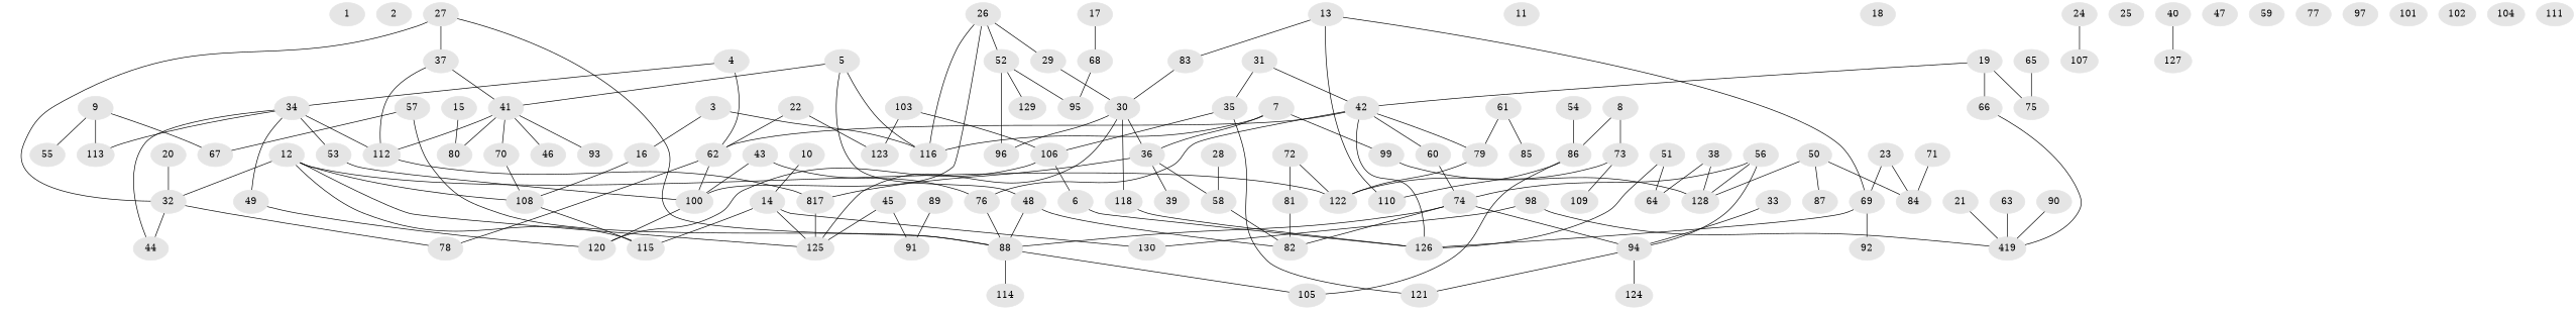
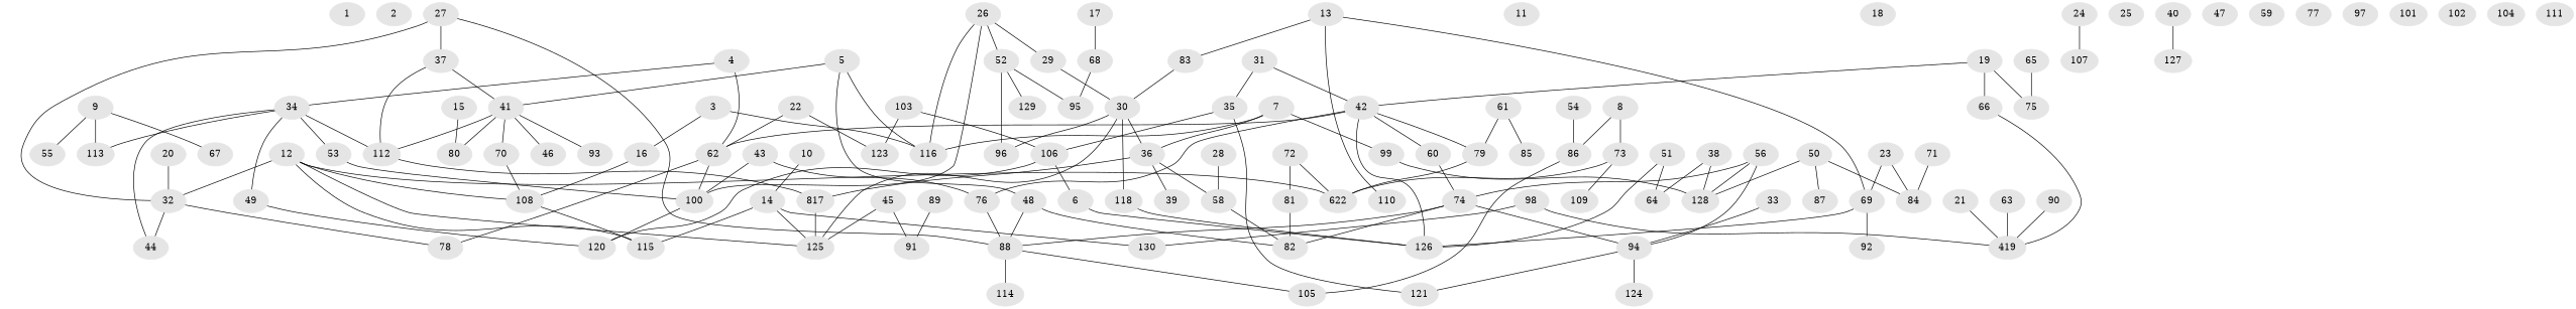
  graph {
    node [color=gray90 style=filled]
    1
    2
    3
    16
    116
    108
    4
    34
    62
    113
    44
    49
    53
    112
    100
    78
    5
    41
    48
    80
    46
    70
    93
    88
    82
    6
    126
    7
    36
    99
    58
    39
    n33 [label=817]
    128
    8
    73
    86
-   122
+   122 [label=622]
    109
    110
    105
    9
    55
    67
    10
    14
    115
    125
    130
    11
    12
    32
    13
    69
    83
    30
    96
    118
    92
    15
    17
    68
    95
    18
    19
    42
    66
    75
    60
    76
    79
    n72 [label=419]
    20
    21
    22
    123
    23
    84
    24
    107
    25
    26
    29
    52
    129
    120
    27
    37
    114
    28
    31
    35
    106
    121
    33
    94
    124
    38
    64
    40
    127
    74
    43
    45
    91
    47
    50
    87
    51
    54
    56
-   57
    59
    61
    85
    63
    65
    71
    72
    81
    77
    89
    90
    97
    98
    101
    102
    103
    104
    111
    3 -- 16
    3 -- 116
    16 -- 108
    108 -- 115
    4 -- 34
    4 -- 62
    34 -- 113
    34 -- 44
    34 -- 49
    34 -- 53
    34 -- 112
    62 -- 100
    62 -- 78
    49 -- 120
    53 -- 100
    112 -- n33
    100 -- 120
    5 -- 116
    5 -- 41
    5 -- 48
    41 -- 112
    41 -- 80
    41 -- 46
    41 -- 70
    41 -- 93
    48 -- 88
    48 -- 82
    70 -- 108
    88 -- 105
    88 -- 114
    6 -- 126
    7 -- 116
    7 -- 36
    7 -- 99
    36 -- 58
    36 -- 39
    36 -- n33
    99 -- 128
    58 -- 82
    n33 -- 125
    8 -- 73
    8 -- 86
    73 -- 122
    73 -- 109
-   86 -- 110
    86 -- 105
    9 -- 113
    9 -- 55
    9 -- 67
    10 -- 14
    14 -- 115
    14 -- 125
    14 -- 130
    12 -- 108
    12 -- 122
    12 -- 115
    12 -- 125
    12 -- 32
    32 -- 44
    32 -- 78
    13 -- 110
    13 -- 69
    13 -- 83
    69 -- 126
    69 -- 92
    83 -- 30
    30 -- 36
    30 -- 125
    30 -- 96
    30 -- 118
    118 -- 126
    15 -- 80
    17 -- 68
    68 -- 95
    19 -- 42
    19 -- 66
    19 -- 75
    42 -- 62
    42 -- 126
    42 -- 60
    42 -- 76
    42 -- 79
    66 -- n72
    60 -- 74
    76 -- 88
    79 -- 122
    20 -- 32
    21 -- n72
    22 -- 62
    22 -- 123
    23 -- 69
    23 -- 84
    24 -- 107
    26 -- 116
    26 -- 100
    26 -- 29
    26 -- 52
    29 -- 30
    52 -- 96
    52 -- 95
    52 -- 129
    27 -- 88
    27 -- 32
    27 -- 37
    37 -- 112
    37 -- 41
    28 -- 58
    31 -- 42
    31 -- 35
    35 -- 106
    35 -- 121
    106 -- 6
    106 -- 120
    33 -- 94
    94 -- 121
    94 -- 124
    38 -- 128
    38 -- 64
    40 -- 127
    74 -- 88
    74 -- 82
    74 -- 94
    43 -- 100
    43 -- 76
    45 -- 125
    45 -- 91
    50 -- 128
    50 -- 84
    50 -- 87
    51 -- 126
    51 -- 64
    54 -- 86
    56 -- 128
    56 -- 94
    56 -- 74
-   57 -- 88
-   57 -- 67
    61 -- 79
    61 -- 85
    63 -- n72
    65 -- 75
    71 -- 84
    72 -- 122
    72 -- 81
    81 -- 82
    89 -- 91
    90 -- n72
    98 -- 130
    98 -- n72
    103 -- 123
    103 -- 106
  }
